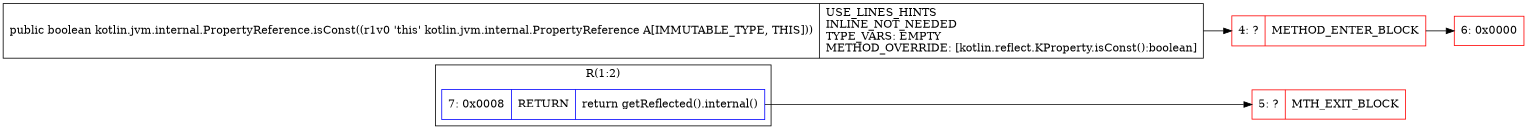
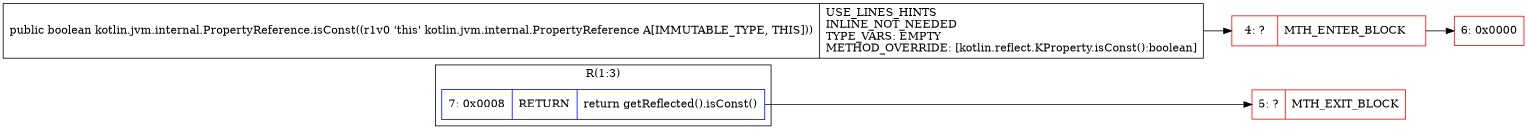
  digraph {
    rankdir=LR
    node [color=red shape=record]
-   n1 [color=blue label="{7\:\ 0x0008|RETURN\l|return getReflected().internal()\l}"]
+   n1 [color=blue label="{7\:\ 0x0008|RETURN\l|return getReflected().isConst()\l}"]
    n2 [label="{5\:\ ?|MTH_EXIT_BLOCK\l}"]
-   n3 [label="{4\:\ ?|METHOD_ENTER_BLOCK\l}"]
+   n3 [label="{4\:\ ?|MTH_ENTER_BLOCK\l}"]
    n4 [label="{6\:\ 0x0000}"]
    n5 [label="{public boolean kotlin.jvm.internal.PropertyReference.isConst((r1v0 'this' kotlin.jvm.internal.PropertyReference A[IMMUTABLE_TYPE, THIS]))  | USE_LINES_HINTS\lINLINE_NOT_NEEDED\lTYPE_VARS: EMPTY\lMETHOD_OVERRIDE: [kotlin.reflect.KProperty.isConst():boolean]\l}" color=""]
    subgraph cluster_1 {
-     label="R(1:2)"
+     label="R(1:3)"
      n1
    }
    n1 -> n2
    n3 -> n4
    n5 -> n3
  }
